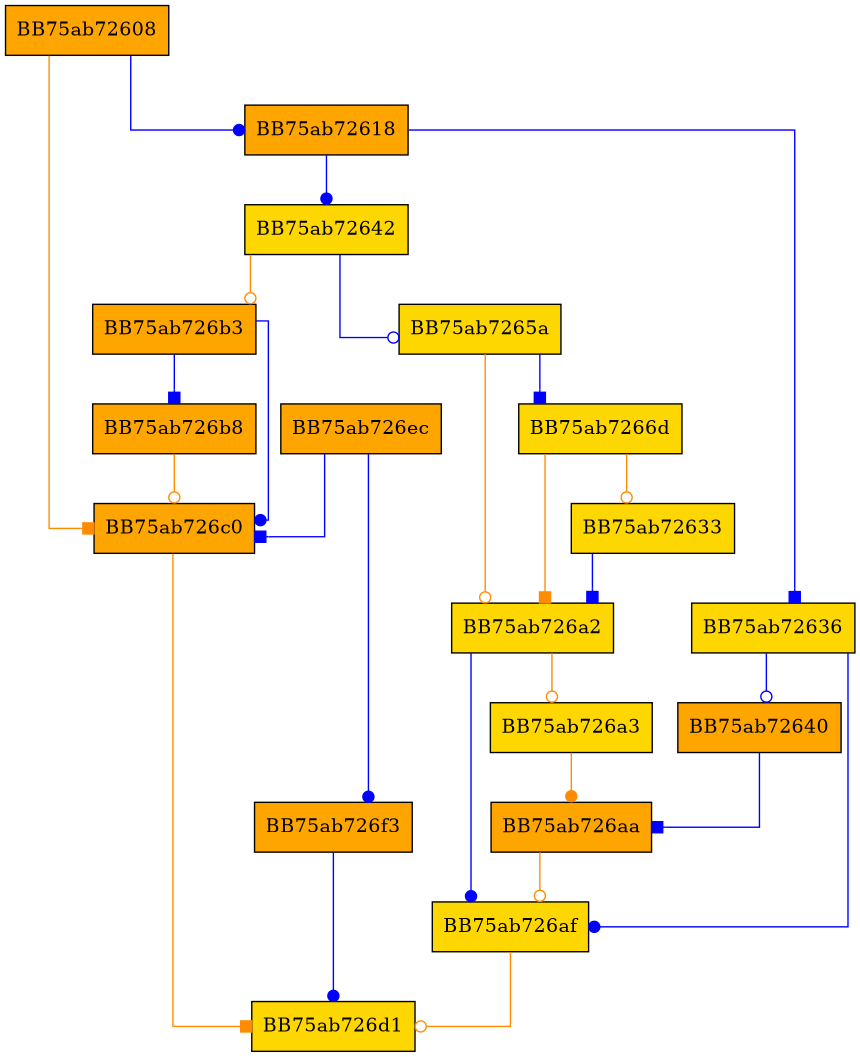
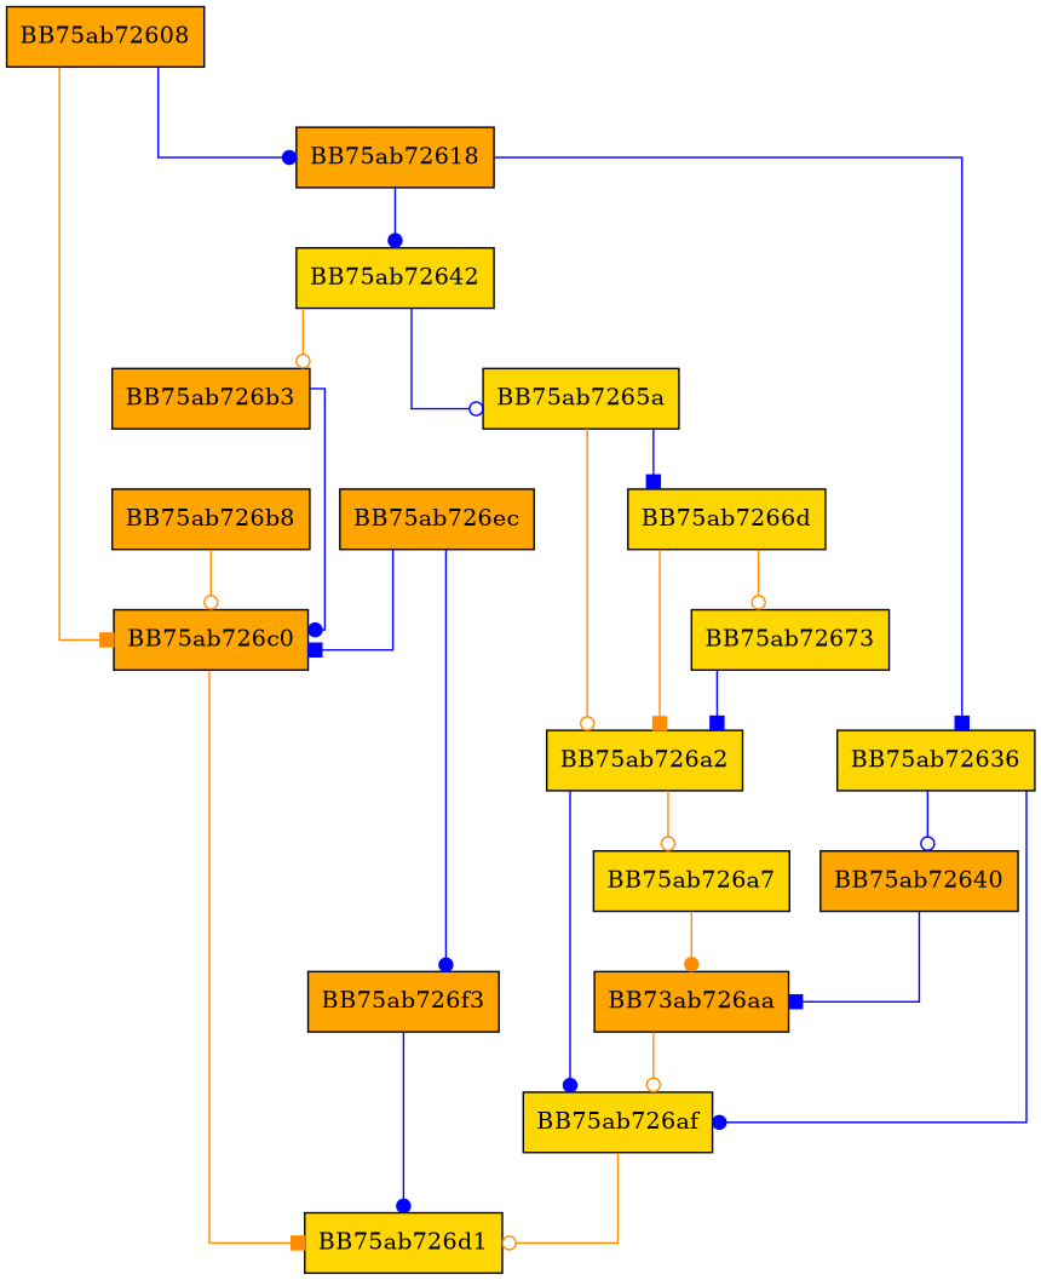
  digraph {
    splines=ortho
    node [fillcolor=orange shape=box style=filled]
    edge [arrowhead=box color=blue]
    BB75ab726ec
    BB75ab726c0
    BB75ab726f3
    BB75ab72608
    BB75ab72618
    BB75ab726d1 [fillcolor=gold]
    BB75ab72642 [fillcolor=gold]
    BB75ab72636 [fillcolor=gold]
    BB75ab726b3
    BB75ab7265a [fillcolor=gold]
    BB75ab726af [fillcolor=gold]
    BB75ab72640
    BB75ab726b8
    BB75ab726a2 [fillcolor=gold]
    BB75ab7266d [fillcolor=gold]
-   BB75ab726aa
-   BB75ab726a7 [fillcolor=gold label=BB75ab726a3]
-   BB75ab72673 [fillcolor=gold label=BB75ab72633]
+   BB75ab726aa [label=BB73ab726aa]
+   BB75ab726a7 [fillcolor=gold]
+   BB75ab72673 [fillcolor=gold]
    BB75ab726ec -> BB75ab726c0
    BB75ab726ec -> BB75ab726f3 [arrowhead=dot]
    BB75ab726c0 -> BB75ab726d1 [color=darkorange]
    BB75ab726f3 -> BB75ab726d1 [arrowhead=dot]
    BB75ab72608 -> BB75ab726c0 [color=darkorange]
    BB75ab72608 -> BB75ab72618 [arrowhead=dot]
    BB75ab72618 -> BB75ab72642 [arrowhead=dot]
    BB75ab72618 -> BB75ab72636
    BB75ab72642 -> BB75ab726b3 [arrowhead=odot color=darkorange]
    BB75ab72642 -> BB75ab7265a [arrowhead=odot]
    BB75ab72636 -> BB75ab726af [arrowhead=dot]
    BB75ab72636 -> BB75ab72640 [arrowhead=odot]
    BB75ab726b3 -> BB75ab726c0 [arrowhead=dot]
-   BB75ab726b3 -> BB75ab726b8
    BB75ab7265a -> BB75ab726a2 [arrowhead=odot color=darkorange]
    BB75ab7265a -> BB75ab7266d
    BB75ab726af -> BB75ab726d1 [arrowhead=odot color=darkorange]
    BB75ab72640 -> BB75ab726aa
    BB75ab726b8 -> BB75ab726c0 [arrowhead=odot color=darkorange]
    BB75ab726a2 -> BB75ab726af [arrowhead=dot]
    BB75ab726a2 -> BB75ab726a7 [arrowhead=odot color=darkorange]
    BB75ab7266d -> BB75ab726a2 [color=darkorange]
    BB75ab7266d -> BB75ab72673 [arrowhead=odot color=darkorange]
    BB75ab726aa -> BB75ab726af [arrowhead=odot color=darkorange]
    BB75ab726a7 -> BB75ab726aa [arrowhead=dot color=darkorange]
    BB75ab72673 -> BB75ab726a2
  }
